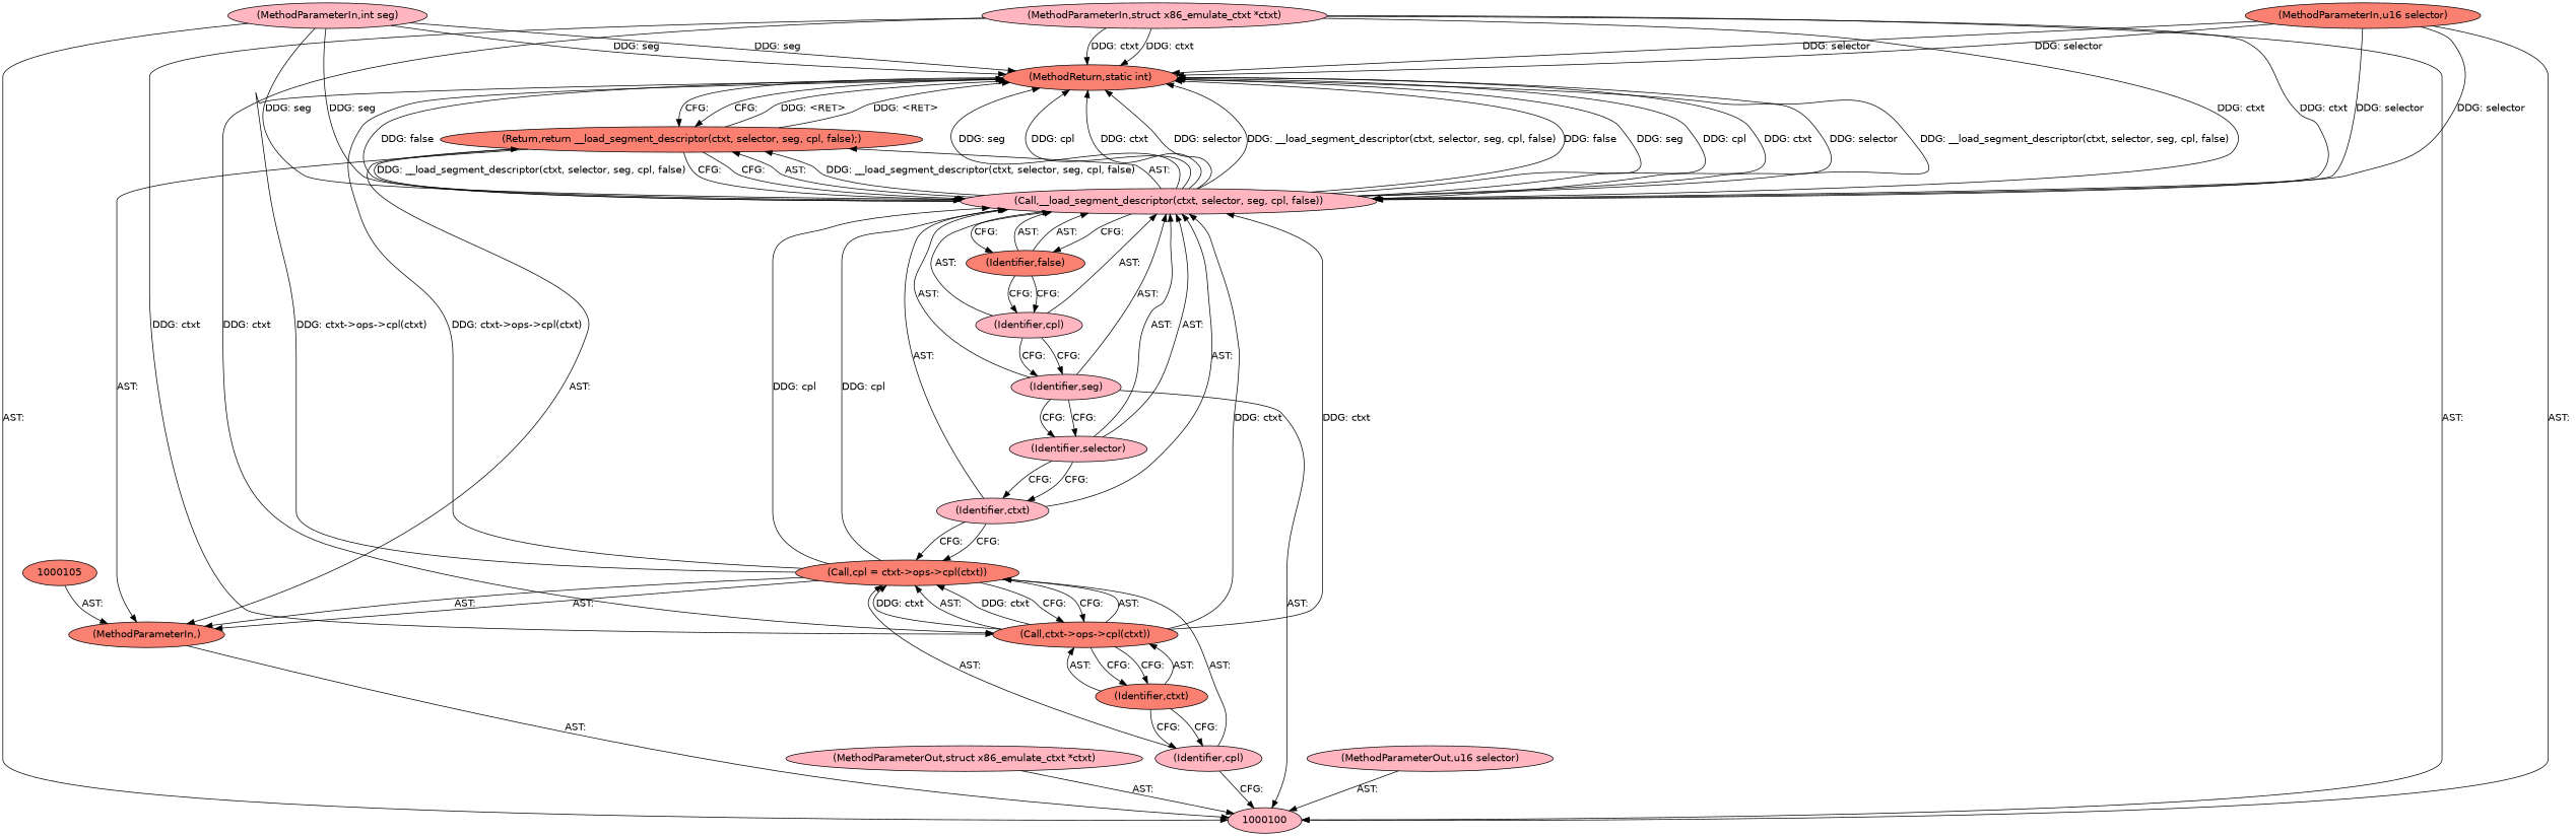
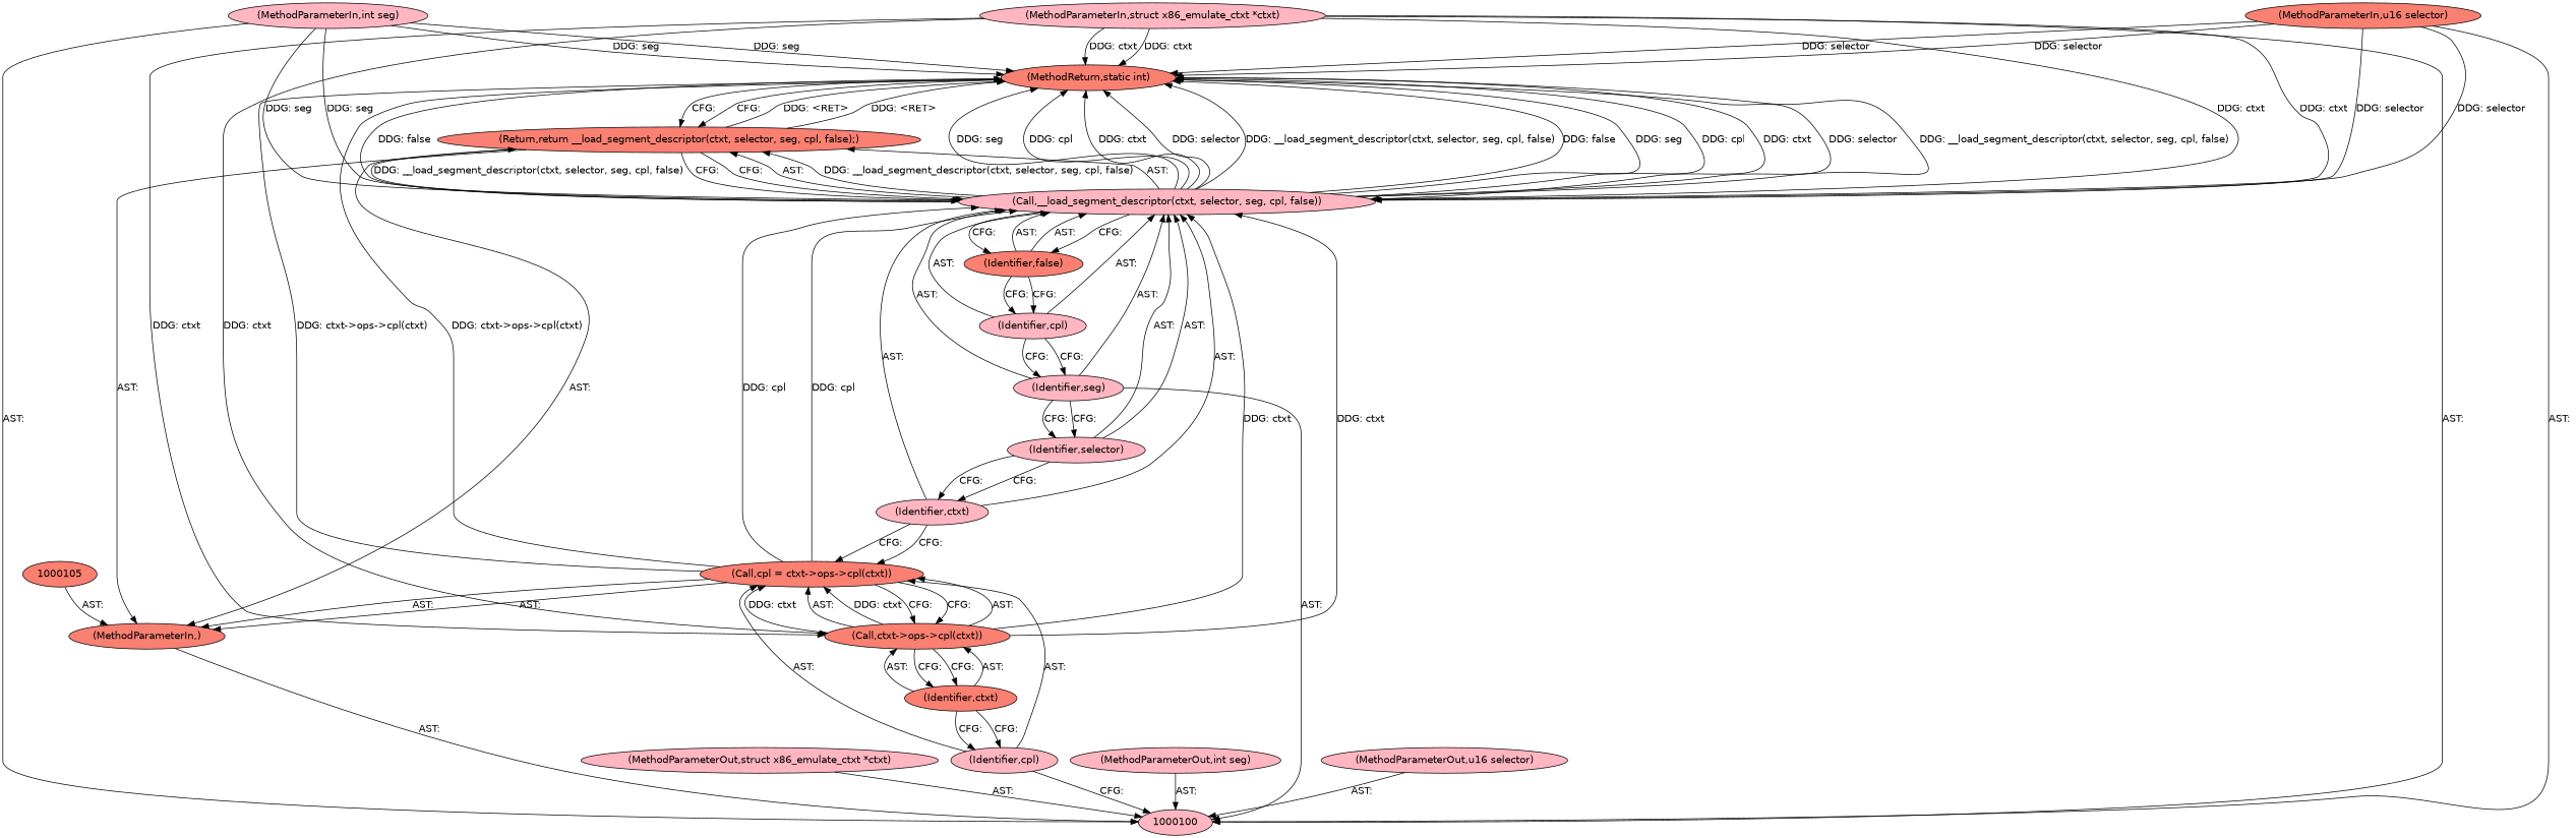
  digraph {
    fontname="DejaVu Sans"
    node [fillcolor=lightpink fontname="DejaVu Sans" style=filled]
    edge [fontname="DejaVu Sans"]
    n1 [fillcolor=salmon label="(MethodReturn,static int)"]
    n2 [fillcolor=salmon label="(Return,return __load_segment_descriptor(ctxt, selector, seg, cpl, false);)"]
    n3 [label="(Call,__load_segment_descriptor(ctxt, selector, seg, cpl, false))"]
    n4 [fillcolor=salmon label="(MethodParameterIn,)"]
    n5 [label="(MethodParameterIn,struct x86_emulate_ctxt *ctxt)"]
    1000100
    n7 [fillcolor=salmon label="(Call,ctxt->ops->cpl(ctxt))"]
    n8 [fillcolor=salmon label="(Identifier,ctxt)"]
    n9 [fillcolor=salmon label="(Call,cpl = ctxt->ops->cpl(ctxt))"]
    n10 [fillcolor=salmon label="(Identifier,false)"]
    n11 [label="(MethodParameterOut,struct x86_emulate_ctxt *ctxt)"]
    n12 [label="(MethodParameterIn,int seg)"]
+   n13 [label="(MethodParameterOut,int seg)"]
    n14 [fillcolor=salmon label="(MethodParameterIn,u16 selector)"]
    n15 [label="(MethodParameterOut,u16 selector)"]
    n16 [label="(Identifier,cpl)"]
    n17 [label="(Identifier,ctxt)"]
    n18 [label="(Identifier,selector)"]
    n19 [label="(Identifier,seg)"]
    n20 [label="(Identifier,cpl)"]
    1000105 [fillcolor=salmon]
    n1 -> n2 [label="CFG: "]
    n1 -> n2 [label="CFG: "]
    n2 -> n1 [label="DDG: <RET>"]
    n2 -> n1 [label="DDG: <RET>"]
    n2 -> n3 [label="CFG: "]
    n2 -> n3 [label="CFG: "]
    n2 -> n4 [label="AST: "]
    n2 -> n4 [label="AST: "]
    n3 -> n1 [label="DDG: seg"]
    n3 -> n1 [label="DDG: cpl"]
    n3 -> n1 [label="DDG: ctxt"]
    n3 -> n1 [label="DDG: selector"]
    n3 -> n1 [label="DDG: __load_segment_descriptor(ctxt, selector, seg, cpl, false)"]
    n3 -> n1 [label="DDG: false"]
    n3 -> n1 [label="DDG: seg"]
    n3 -> n1 [label="DDG: cpl"]
    n3 -> n1 [label="DDG: ctxt"]
    n3 -> n1 [label="DDG: selector"]
    n3 -> n1 [label="DDG: __load_segment_descriptor(ctxt, selector, seg, cpl, false)"]
    n3 -> n1 [label="DDG: false"]
    n3 -> n2 [label="AST: "]
    n3 -> n2 [label="DDG: __load_segment_descriptor(ctxt, selector, seg, cpl, false)"]
    n3 -> n2 [label="AST: "]
    n3 -> n2 [label="DDG: __load_segment_descriptor(ctxt, selector, seg, cpl, false)"]
    n3 -> n10 [label="CFG: "]
    n3 -> n10 [label="CFG: "]
    n4 -> 1000100 [label="AST: "]
    n5 -> n1 [label="DDG: ctxt"]
    n5 -> n1 [label="DDG: ctxt"]
    n5 -> n3 [label="DDG: ctxt"]
    n5 -> n3 [label="DDG: ctxt"]
    n5 -> 1000100 [label="AST: "]
    n5 -> n7 [label="DDG: ctxt"]
    n5 -> n7 [label="DDG: ctxt"]
    n7 -> n3 [label="DDG: ctxt"]
    n7 -> n3 [label="DDG: ctxt"]
    n7 -> n8 [label="CFG: "]
    n7 -> n8 [label="CFG: "]
    n7 -> n9 [label="AST: "]
    n7 -> n9 [label="DDG: ctxt"]
    n7 -> n9 [label="AST: "]
    n7 -> n9 [label="DDG: ctxt"]
    n8 -> n7 [label="AST: "]
    n8 -> n7 [label="AST: "]
    n8 -> n16 [label="CFG: "]
    n8 -> n16 [label="CFG: "]
    n9 -> n1 [label="DDG: ctxt->ops->cpl(ctxt)"]
    n9 -> n1 [label="DDG: ctxt->ops->cpl(ctxt)"]
    n9 -> n3 [label="DDG: cpl"]
    n9 -> n3 [label="DDG: cpl"]
    n9 -> n4 [label="AST: "]
    n9 -> n4 [label="AST: "]
    n9 -> n7 [label="CFG: "]
    n9 -> n7 [label="CFG: "]
    n10 -> n3 [label="AST: "]
    n10 -> n3 [label="AST: "]
    n10 -> n20 [label="CFG: "]
    n10 -> n20 [label="CFG: "]
    n11 -> 1000100 [label="AST: "]
    n12 -> n1 [label="DDG: seg"]
    n12 -> n1 [label="DDG: seg"]
    n12 -> n3 [label="DDG: seg"]
    n12 -> n3 [label="DDG: seg"]
    n12 -> 1000100 [label="AST: "]
+   n13 -> 1000100 [label="AST: "]
    n14 -> n1 [label="DDG: selector"]
    n14 -> n1 [label="DDG: selector"]
    n14 -> n3 [label="DDG: selector"]
    n14 -> n3 [label="DDG: selector"]
    n14 -> 1000100 [label="AST: "]
    n15 -> 1000100 [label="AST: "]
    n16 -> 1000100 [label="CFG: "]
    n16 -> n9 [label="AST: "]
    n16 -> n9 [label="AST: "]
    n17 -> n3 [label="AST: "]
    n17 -> n3 [label="AST: "]
    n17 -> n9 [label="CFG: "]
    n17 -> n9 [label="CFG: "]
    n18 -> n3 [label="AST: "]
    n18 -> n3 [label="AST: "]
    n18 -> n17 [label="CFG: "]
    n18 -> n17 [label="CFG: "]
    n19 -> n3 [label="AST: "]
    n19 -> n3 [label="AST: "]
    n19 -> 1000100 [label="AST: "]
    n19 -> n18 [label="CFG: "]
    n19 -> n18 [label="CFG: "]
    n20 -> n3 [label="AST: "]
    n20 -> n3 [label="AST: "]
    n20 -> n19 [label="CFG: "]
    n20 -> n19 [label="CFG: "]
    1000105 -> n4 [label="AST: "]
  }
